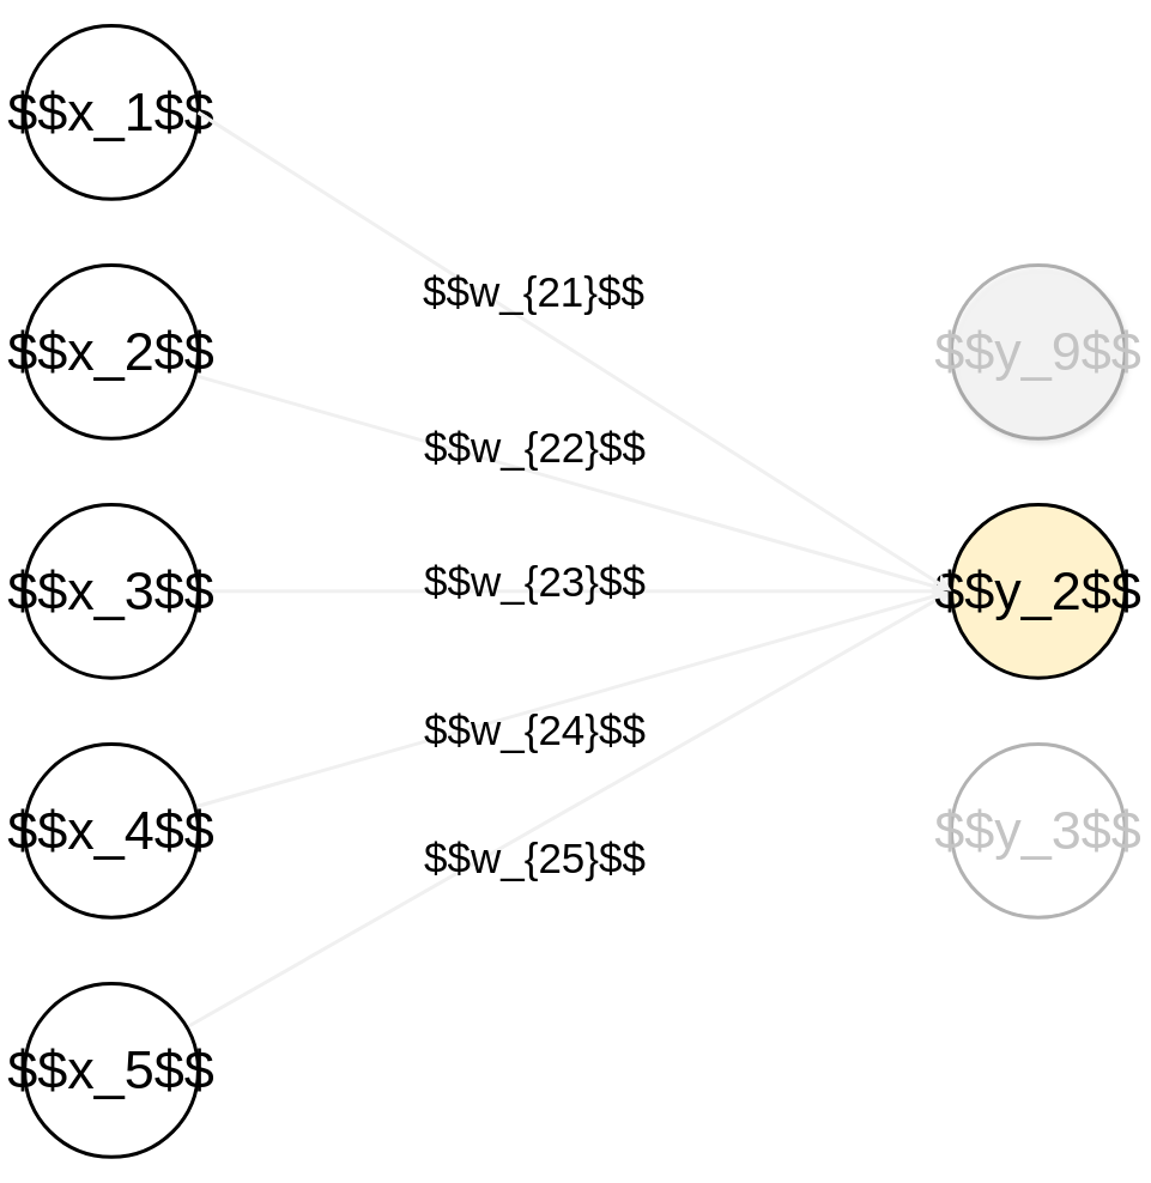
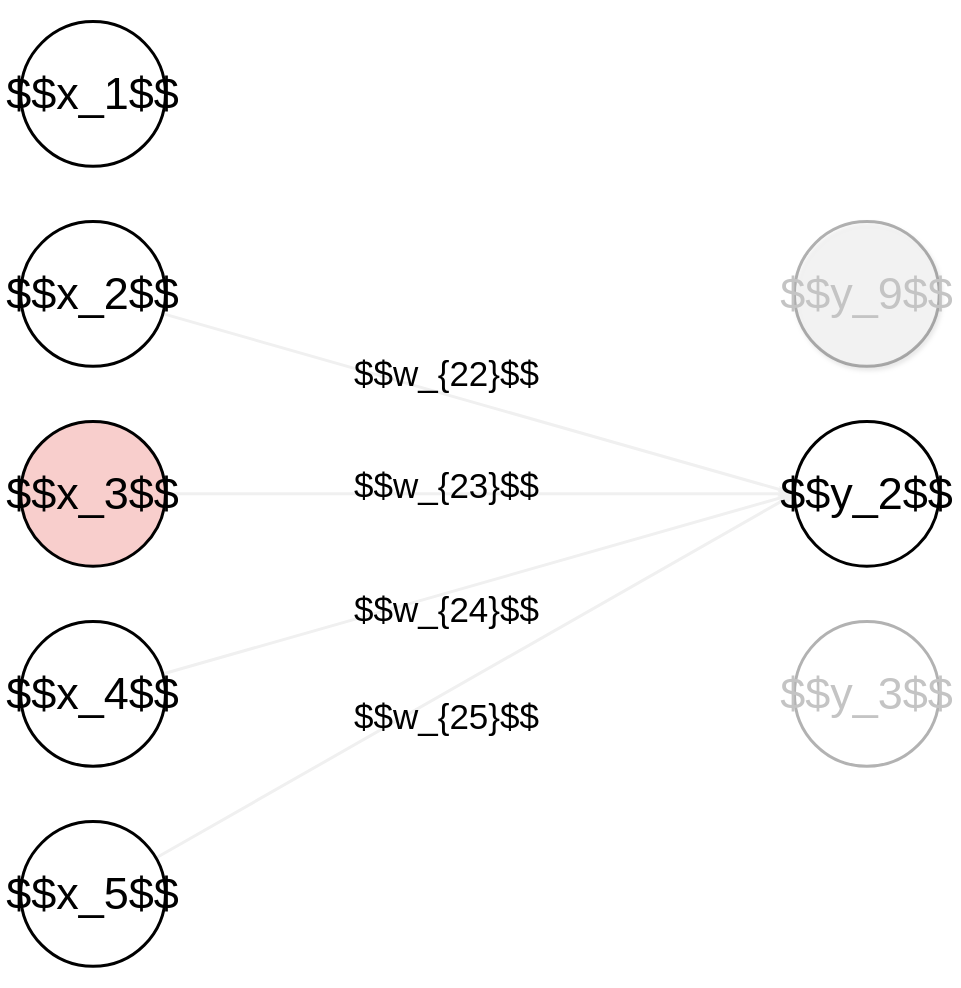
  <mxCell id="0" />
  <mxCell id="1" parent="0" />
  <mxCell id="2" value="$$x_1$$" style="ellipse;whiteSpace=wrap;html=1;aspect=fixed;fontSize=45;strokeWidth=3;" vertex="1" parent="1"><mxGeometry x="20.172" y="20.996" width="144.774" height="144.774" as="geometry" /></mxCell>
  <mxCell id="3" style="edgeStyle=none;rounded=0;orthogonalLoop=1;jettySize=auto;html=1;entryX=0;entryY=0.5;entryDx=0;entryDy=0;strokeColor=#F0F0F0;strokeWidth=3;fontSize=35;fontColor=#F00C0C;" edge="1" parent="1" source="4" target="13"><mxGeometry relative="1" as="geometry" /></mxCell>
  <mxCell id="4" value="$$x_2$$" style="ellipse;whiteSpace=wrap;html=1;aspect=fixed;fontSize=45;strokeWidth=3;" vertex="1" parent="1"><mxGeometry x="20.172" y="221.001" width="144.774" height="144.774" as="geometry" /></mxCell>
  <mxCell id="5" style="edgeStyle=none;rounded=0;orthogonalLoop=1;jettySize=auto;html=1;entryX=0;entryY=0.5;entryDx=0;entryDy=0;strokeColor=#F0F0F0;strokeWidth=3;fontSize=35;fontColor=#F00C0C;" edge="1" parent="1" source="6" target="13"><mxGeometry relative="1" as="geometry" /></mxCell>
  <mxCell id="6" value="$$x_4$$" style="ellipse;whiteSpace=wrap;html=1;aspect=fixed;fontSize=45;strokeWidth=3;" vertex="1" parent="1"><mxGeometry x="20.172" y="621" width="144.774" height="144.774" as="geometry" /></mxCell>
  <mxCell id="7" style="edgeStyle=none;rounded=0;orthogonalLoop=1;jettySize=auto;html=1;entryX=0;entryY=0.5;entryDx=0;entryDy=0;strokeColor=#F0F0F0;strokeWidth=3;fontSize=35;fontColor=#F00C0C;" edge="1" parent="1" source="8" target="13"><mxGeometry relative="1" as="geometry" /></mxCell>
- <mxCell id="8" value="$$x_3$$" style="ellipse;whiteSpace=wrap;html=1;aspect=fixed;fontSize=45;strokeWidth=3;" vertex="1" parent="1"><mxGeometry x="20.172" y="420.935" width="144.774" height="144.774" as="geometry" /></mxCell>
+ <mxCell id="8" value="$$x_3$$" style="ellipse;whiteSpace=wrap;html=1;aspect=fixed;fontSize=45;strokeWidth=3;fillColor=#f8cecc;" vertex="1" parent="1"><mxGeometry x="20.172" y="420.935" width="144.774" height="144.774" as="geometry" /></mxCell>
  <mxCell id="9" style="edgeStyle=none;rounded=0;orthogonalLoop=1;jettySize=auto;html=1;entryX=0;entryY=0.5;entryDx=0;entryDy=0;strokeColor=#F0F0F0;strokeWidth=3;fontSize=35;fontColor=#F00C0C;" edge="1" parent="1" source="10" target="13"><mxGeometry relative="1" as="geometry" /></mxCell>
  <mxCell id="10" value="$$x_5$$" style="ellipse;whiteSpace=wrap;html=1;aspect=fixed;fontSize=45;strokeWidth=3;" vertex="1" parent="1"><mxGeometry x="20.172" y="820.995" width="144.774" height="144.774" as="geometry" /></mxCell>
  <mxCell id="11" value="&lt;font color=&quot;#c4c4c4&quot;&gt;$$y_3$$&lt;/font&gt;" style="ellipse;whiteSpace=wrap;html=1;aspect=fixed;fontSize=45;strokeWidth=3;opacity=30;" vertex="1" parent="1"><mxGeometry x="793.966" y="621" width="144.774" height="144.774" as="geometry" /></mxCell>
  <mxCell id="12" value="&lt;font color=&quot;#c4c4c4&quot;&gt;$$y_9$$&lt;/font&gt;" style="ellipse;whiteSpace=wrap;html=1;aspect=fixed;fontSize=45;strokeWidth=3;gradientColor=none;shadow=1;opacity=30;" vertex="1" parent="1"><mxGeometry x="793.966" y="221.001" width="144.774" height="144.774" as="geometry" /></mxCell>
- <mxCell id="13" value="$$y_2$$" style="ellipse;whiteSpace=wrap;html=1;aspect=fixed;fontSize=45;strokeWidth=3;fillColor=#fff2cc;" vertex="1" parent="1"><mxGeometry x="793.966" y="420.935" width="144.774" height="144.774" as="geometry" /></mxCell>
- <mxCell id="14" style="edgeStyle=none;rounded=0;orthogonalLoop=1;jettySize=auto;html=1;entryX=0;entryY=0.5;entryDx=0;entryDy=0;fontSize=45;exitX=1;exitY=0.5;exitDx=0;exitDy=0;strokeWidth=3;strokeColor=#F0F0F0;" edge="1" parent="1" source="2" target="13"><mxGeometry relative="1" as="geometry"><mxPoint x="225" y="191" as="sourcePoint" /></mxGeometry></mxCell>
- <mxCell id="15" value="$$w_{21}$$" style="edgeLabel;html=1;align=center;verticalAlign=middle;resizable=0;points=[];fontSize=35;labelBackgroundColor=none;" vertex="1" connectable="0" parent="14"><mxGeometry x="0.27" y="-1" relative="1" as="geometry"><mxPoint x="-119" y="-106" as="offset" /></mxGeometry></mxCell>
+ <mxCell id="13" value="$$y_2$$" style="ellipse;whiteSpace=wrap;html=1;aspect=fixed;fontSize=45;strokeWidth=3;" vertex="1" parent="1"><mxGeometry x="793.966" y="420.935" width="144.774" height="144.774" as="geometry" /></mxCell>
  <mxCell id="16" value="$$w_{22}$$" style="edgeLabel;html=1;align=center;verticalAlign=middle;resizable=0;points=[];fontSize=35;labelBackgroundColor=none;" vertex="1" connectable="0" parent="1"><mxGeometry x="445.002" y="372.772" as="geometry" /></mxCell>
  <mxCell id="17" value="$$w_{23}$$" style="edgeLabel;html=1;align=center;verticalAlign=middle;resizable=0;points=[];fontSize=35;labelBackgroundColor=none;" vertex="1" connectable="0" parent="1"><mxGeometry x="445.002" y="484.002" as="geometry" /></mxCell>
  <mxCell id="18" value="$$w_{24}$$" style="edgeLabel;html=1;align=center;verticalAlign=middle;resizable=0;points=[];fontSize=35;labelBackgroundColor=none;" vertex="1" connectable="0" parent="1"><mxGeometry x="445.002" y="608.002" as="geometry" /></mxCell>
  <mxCell id="19" value="$$w_{25}$$" style="edgeLabel;html=1;align=center;verticalAlign=middle;resizable=0;points=[];fontSize=35;labelBackgroundColor=none;" vertex="1" connectable="0" parent="1"><mxGeometry x="445.002" y="715.002" as="geometry" /></mxCell>
